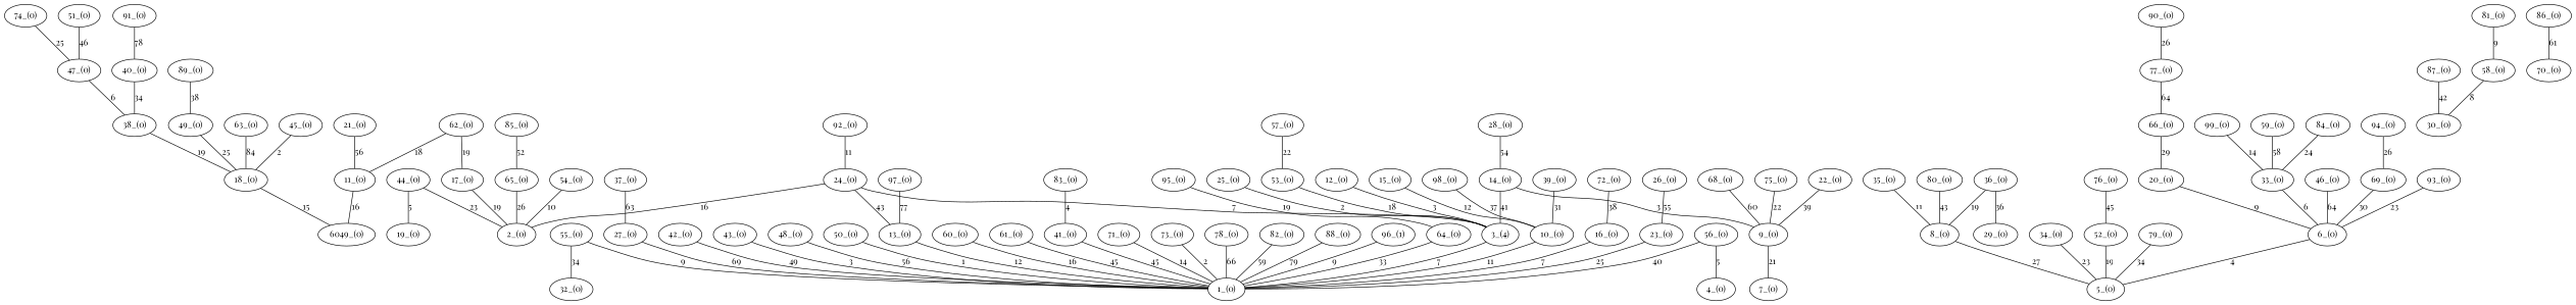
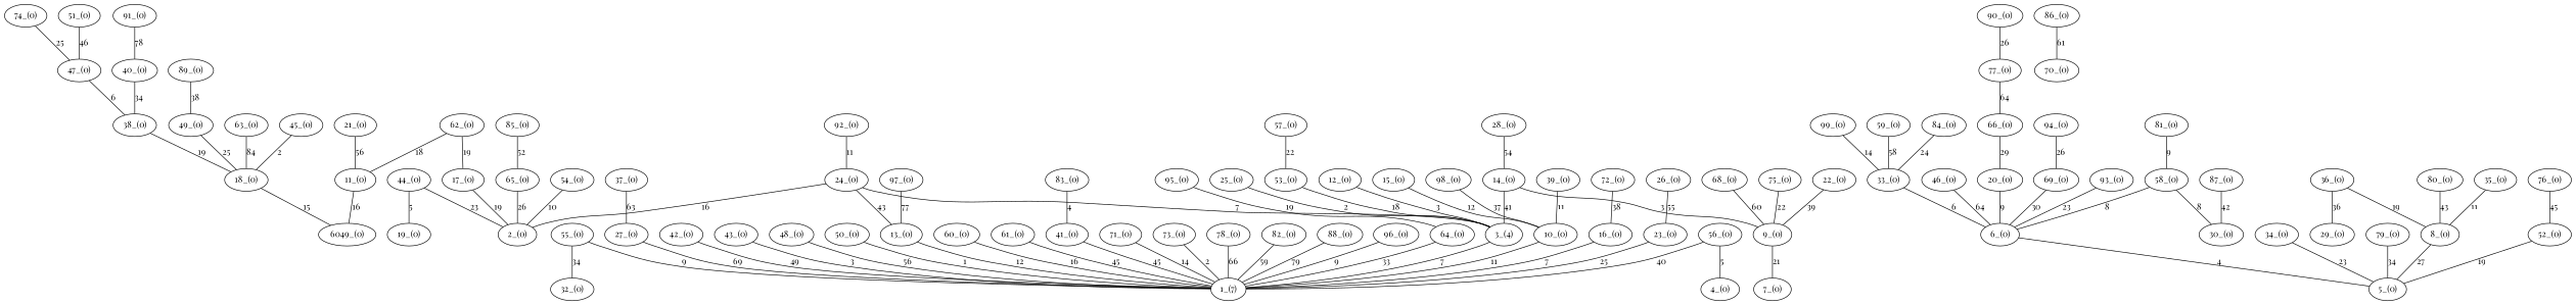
  graph {
    fontname="Playfair Display"
    node [fontname="Playfair Display" kruskal=63 weight=0]
    edge [fontname="Playfair Display" weight=19]
    n1 [label="6049_(0)"]
    n2 [label="3_(4)"]
-   "1_(0)"
+   "1_(0)" [label="1_(7)"]
    "6_(0)"
    "5_(0)"
    "8_(0)"
    "9_(0)"
    "7_(0)"
    "10_(0)"
    "11_(0)"
    "12_(0)"
    "13_(0)"
    "14_(0)"
    "15_(0)"
    "16_(0)"
    "17_(0)"
    "2_(0)"
    "18_(0)"
    "20_(0)"
    "21_(0)"
    "22_(0)"
    "23_(0)"
    "24_(0)"
    "25_(0)"
    "26_(0)"
    "27_(0)"
    "28_(0)"
    "33_(0)"
    "34_(0)"
    "35_(0)"
    "36_(0)"
    "29_(0)"
    "37_(0)"
    "38_(0)"
    "39_(0)"
    "40_(0)"
    "41_(0)"
    "42_(0)"
    "43_(0)"
    "44_(0)"
    "19_(0)"
    "45_(0)"
    "46_(0)"
    "47_(0)"
    "48_(0)"
    "49_(0)"
    "50_(0)"
    "51_(0)"
    "52_(0)"
    "53_(0)"
    "54_(0)"
    "55_(0)"
    "32_(0)"
    "56_(0)"
    "4_(0)"
    "57_(0)"
    "58_(0)"
    "30_(0)"
    "59_(0)"
    "60_(0)"
    "61_(0)"
    "62_(0)"
    "63_(0)"
    "64_(0)"
    "65_(0)"
    "66_(0)"
    "68_(0)"
    "69_(0)"
    "71_(0)"
    "72_(0)"
    "73_(0)"
    "74_(0)"
    "75_(0)"
    "76_(0)"
    "77_(0)"
    "78_(0)"
    "79_(0)"
    "80_(0)"
    "81_(0)"
    "82_(0)"
    "83_(0)"
    "84_(0)"
    "85_(0)"
    "86_(0)"
    "70_(0)"
    "87_(0)"
    "88_(0)"
    "89_(0)"
    "90_(0)"
    "91_(0)"
    "92_(0)"
    "93_(0)"
    "94_(0)"
    "95_(0)"
-   "96_(0)" [label="96_(1)"]
+   "96_(0)"
    "97_(0)"
    "98_(0)"
    "99_(0)"
    n2 -- "1_(0)" [label=7 weight=7]
    "6_(0)" -- "5_(0)" [label=4 weight=4]
    "8_(0)" -- "5_(0)" [label=27 weight=27]
    "9_(0)" -- "7_(0)" [label=21 weight=21]
    "10_(0)" -- "1_(0)" [label=11 weight=11]
    "11_(0)" -- n1 [label=16 weight=16]
    "12_(0)" -- n2 [label=3 weight=3]
    "13_(0)" -- "1_(0)" [label=12 weight=12]
    "14_(0)" -- n2 [label=41 weight=41]
    "14_(0)" -- "9_(0)" [label=3 weight=3]
    "15_(0)" -- "10_(0)" [label=12 weight=12]
    "16_(0)" -- "1_(0)" [label=7 weight=7]
    "17_(0)" -- "2_(0)" [label=19]
    "18_(0)" -- n1 [label=15 weight=15]
    "20_(0)" -- "6_(0)" [label=9 weight=9]
    "21_(0)" -- "11_(0)" [label=56 weight=56]
    "22_(0)" -- "9_(0)" [label=39 weight=39]
    "23_(0)" -- "1_(0)" [label=25 weight=25]
    "24_(0)" -- n2 [label=7 weight=7]
    "24_(0)" -- "13_(0)" [label=43 weight=43]
    "24_(0)" -- "2_(0)" [label=16 weight=16]
    "25_(0)" -- n2 [label=2 weight=2]
    "26_(0)" -- "23_(0)" [label=55 weight=55]
    "27_(0)" -- "1_(0)" [label=69 weight=69]
    "28_(0)" -- "14_(0)" [label=54 weight=54]
    "33_(0)" -- "6_(0)" [label=6 weight=6]
    "34_(0)" -- "5_(0)" [label=23 weight=23]
    "35_(0)" -- "8_(0)" [label=11 weight=11]
    "36_(0)" -- "8_(0)" [label=19]
    "36_(0)" -- "29_(0)" [label=36 weight=36]
    "37_(0)" -- "27_(0)" [label=63 weight=63]
    "38_(0)" -- "18_(0)" [label=19]
-   "39_(0)" -- "10_(0)" [label=31 weight=11]
+   "39_(0)" -- "10_(0)" [label=11 weight=11]
    "40_(0)" -- "38_(0)" [label=34 weight=34]
    "41_(0)" -- "1_(0)" [label=45 weight=45]
    "42_(0)" -- "1_(0)" [label=49 weight=49]
    "43_(0)" -- "1_(0)" [label=3 weight=3]
    "44_(0)" -- "2_(0)" [label=23 weight=23]
    "44_(0)" -- "19_(0)" [label=5 weight=5]
    "45_(0)" -- "18_(0)" [label=2 weight=2]
    "46_(0)" -- "6_(0)" [label=64 weight=64]
    "47_(0)" -- "38_(0)" [label=6 weight=6]
    "48_(0)" -- "1_(0)" [label=56 weight=56]
    "49_(0)" -- "18_(0)" [label=25 weight=25]
    "50_(0)" -- "1_(0)" [label=1 weight=1]
    "51_(0)" -- "47_(0)" [label=46 weight=46]
    "52_(0)" -- "5_(0)" [label=19]
    "53_(0)" -- n2 [label=18 weight=18]
    "54_(0)" -- "2_(0)" [label=10 weight=10]
    "55_(0)" -- "1_(0)" [label=9 weight=9]
    "55_(0)" -- "32_(0)" [label=34 weight=34]
    "56_(0)" -- "1_(0)" [label=40 weight=40]
    "56_(0)" -- "4_(0)" [label=5 weight=5]
    "57_(0)" -- "53_(0)" [label=22 weight=22]
+   "58_(0)" -- "6_(0)" [label=8 weight=8]
    "58_(0)" -- "30_(0)" [label=8 weight=8]
    "59_(0)" -- "33_(0)" [label=58 weight=58]
    "60_(0)" -- "1_(0)" [label=16 weight=16]
    "61_(0)" -- "1_(0)" [label=45 weight=45]
    "62_(0)" -- "11_(0)" [label=18 weight=18]
    "62_(0)" -- "17_(0)" [label=19]
    "63_(0)" -- "18_(0)" [label=84 weight=84]
    "64_(0)" -- "1_(0)" [label=33 weight=33]
    "65_(0)" -- "2_(0)" [label=26 weight=26]
    "66_(0)" -- "20_(0)" [label=29 weight=29]
    "68_(0)" -- "9_(0)" [label=60 weight=60]
    "69_(0)" -- "6_(0)" [label=30 weight=30]
    "71_(0)" -- "1_(0)" [label=14 weight=14]
    "72_(0)" -- "16_(0)" [label=38 weight=18]
    "73_(0)" -- "1_(0)" [label=2 weight=2]
    "74_(0)" -- "47_(0)" [label=25 weight=25]
    "75_(0)" -- "9_(0)" [label=22 weight=22]
    "76_(0)" -- "52_(0)" [label=45 weight=45]
    "77_(0)" -- "66_(0)" [label=64 weight=64]
    "78_(0)" -- "1_(0)" [label=66 weight=66]
    "79_(0)" -- "5_(0)" [label=34 weight=34]
    "80_(0)" -- "8_(0)" [label=43 weight=43]
    "81_(0)" -- "58_(0)" [label=9 weight=9]
    "82_(0)" -- "1_(0)" [label=59 weight=59]
    "83_(0)" -- "41_(0)" [label=4 weight=4]
    "84_(0)" -- "33_(0)" [label=24 weight=24]
    "85_(0)" -- "65_(0)" [label=52 weight=52]
    "86_(0)" -- "70_(0)" [label=61 weight=61]
    "87_(0)" -- "30_(0)" [label=42 weight=42]
    "88_(0)" -- "1_(0)" [label=79 weight=79]
    "89_(0)" -- "49_(0)" [label=38 weight=38]
    "90_(0)" -- "77_(0)" [label=26 weight=26]
    "91_(0)" -- "40_(0)" [label=78 weight=78]
    "92_(0)" -- "24_(0)" [label=11 weight=11]
    "93_(0)" -- "6_(0)" [label=23 weight=23]
    "94_(0)" -- "69_(0)" [label=26 weight=26]
    "95_(0)" -- "64_(0)" [label=19]
    "96_(0)" -- "1_(0)" [label=9 weight=9]
    "97_(0)" -- "13_(0)" [label=77 weight=77]
    "98_(0)" -- "10_(0)" [label=37 weight=37]
    "99_(0)" -- "33_(0)" [label=14 weight=14]
  }
